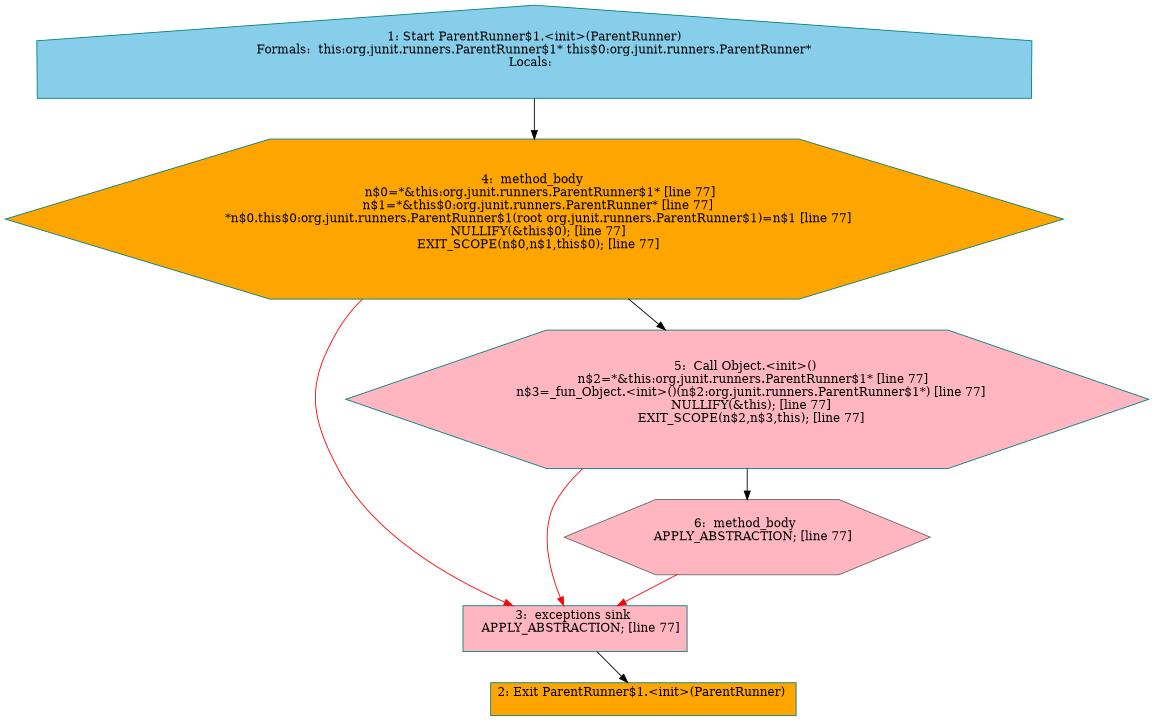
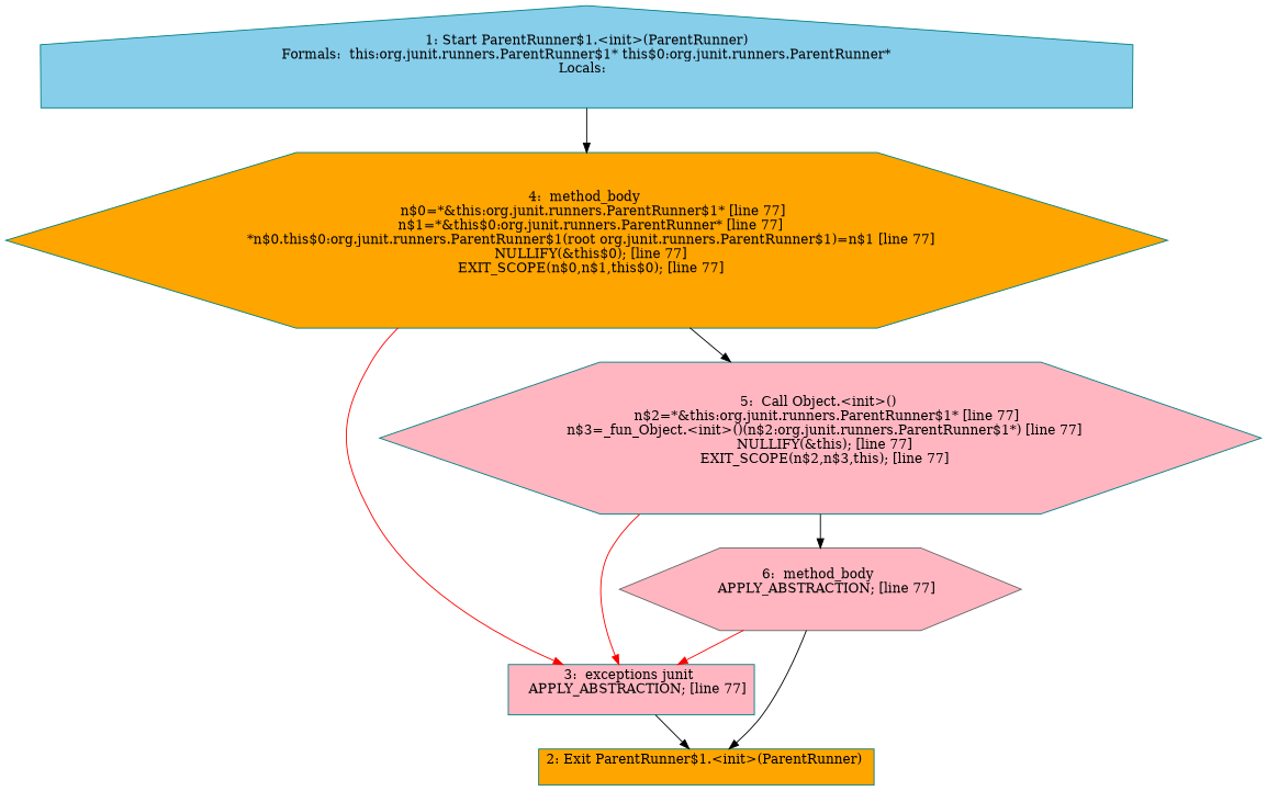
  digraph {
    node [color=teal fillcolor=lightpink shape=hexagon style=filled]
    n1 [fillcolor=skyblue label="1: Start ParentRunner$1.<init>(ParentRunner)\nFormals:  this:org.junit.runners.ParentRunner$1* this$0:org.junit.runners.ParentRunner*\nLocals:  \n  " shape=house]
    n2 [fillcolor=orange label="4:  method_body \n   n$0=*&this:org.junit.runners.ParentRunner$1* [line 77]\n  n$1=*&this$0:org.junit.runners.ParentRunner* [line 77]\n  *n$0.this$0:org.junit.runners.ParentRunner$1(root org.junit.runners.ParentRunner$1)=n$1 [line 77]\n  NULLIFY(&this$0); [line 77]\n  EXIT_SCOPE(n$0,n$1,this$0); [line 77]\n "]
-   n3 [label="3:  exceptions sink \n   APPLY_ABSTRACTION; [line 77]\n " shape=box]
+   n3 [label="3:  exceptions junit \n   APPLY_ABSTRACTION; [line 77]\n " shape=box]
    n4 [label="5:  Call Object.<init>() \n   n$2=*&this:org.junit.runners.ParentRunner$1* [line 77]\n  n$3=_fun_Object.<init>()(n$2:org.junit.runners.ParentRunner$1*) [line 77]\n  NULLIFY(&this); [line 77]\n  EXIT_SCOPE(n$2,n$3,this); [line 77]\n "]
    n5 [fillcolor=orange label="2: Exit ParentRunner$1.<init>(ParentRunner) \n  " shape=box]
    n6 [color=gray40 label="6:  method_body \n   APPLY_ABSTRACTION; [line 77]\n "]
    n1 -> n2
    n2 -> n3 [color=red]
    n2 -> n4
    n3 -> n5
    n4 -> n3 [color=red]
    n4 -> n6
    n6 -> n3 [color=red]
+   n6 -> n5
  }
